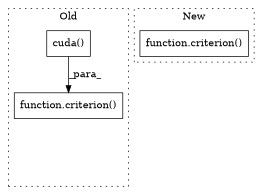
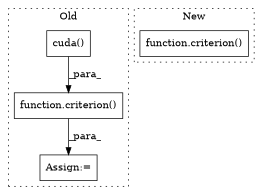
  digraph {
    node [a=75 l="10,1" shape=box]
    n1 [l=28 label="cuda()" s=727]
    n2 [label="function.criterion()" s="1009,1068"]
+   n3 [a=68 l=3 label="Assign:=" s=1006]
    n4 [label="function.criterion()" s="787,851"]
    subgraph cluster_1 {
      label=Old
      style=dotted
      n1
      n2
+     n3
    }
    subgraph cluster_2 {
      label=New
      style=dotted
      n4
    }
    n1 -> n2 [label=_para_]
+   n2 -> n3 [label=_para_]
  }
